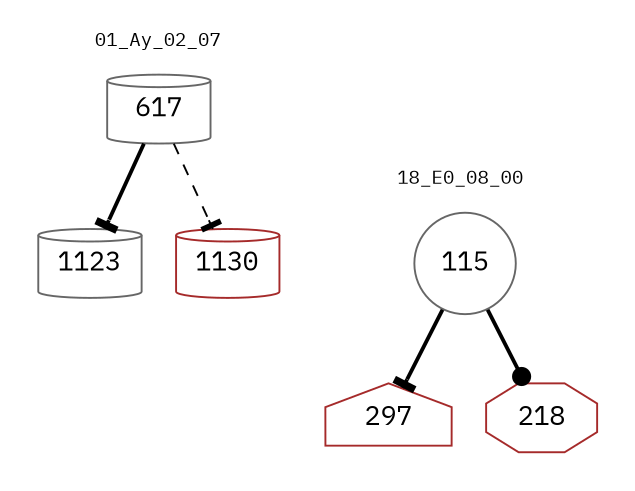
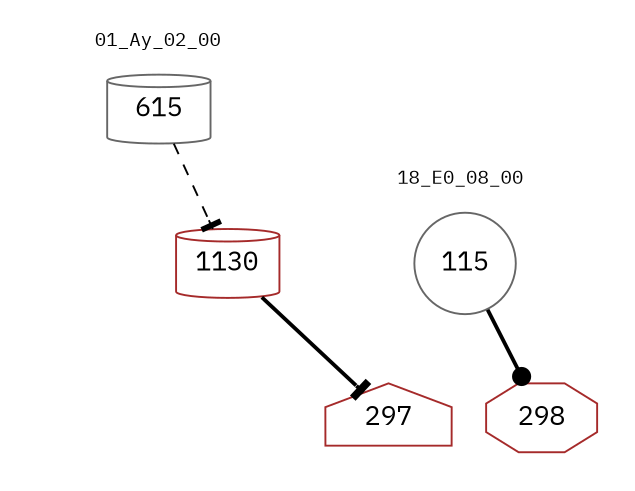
  digraph {
    fontname="IBM Plex Mono"
    node [color=gray40 fontname="IBM Plex Mono" shape=cylinder]
    edge [arrowhead=tee color=black fontname="IBM Plex Mono" style=bold]
-   n1 [label=617]
-   n2 [label=1123]
+   n1 [label=615]
    n3 [color=brown label=1130]
    n4 [label=115 shape=circle]
    n5 [color=brown label=297 shape=house]
-   n6 [color=brown label=218 shape=octagon]
+   n6 [color=brown label=298 shape=octagon]
    subgraph cluster_1 {
      color=white
      fontsize=10
-     label="01_Ay_02_07"
+     label="01_Ay_02_00"
      n1
-     n2
      n3
    }
    subgraph cluster_2 {
      color=white
      fontsize=10
      label="18_E0_08_00"
      n4
      n5
      n6
    }
-   n1 -> n2
    n1 -> n3 [style=dashed]
-   n4 -> n5
+   n3 -> n5
    n4 -> n6 [arrowhead=dot]
  }
